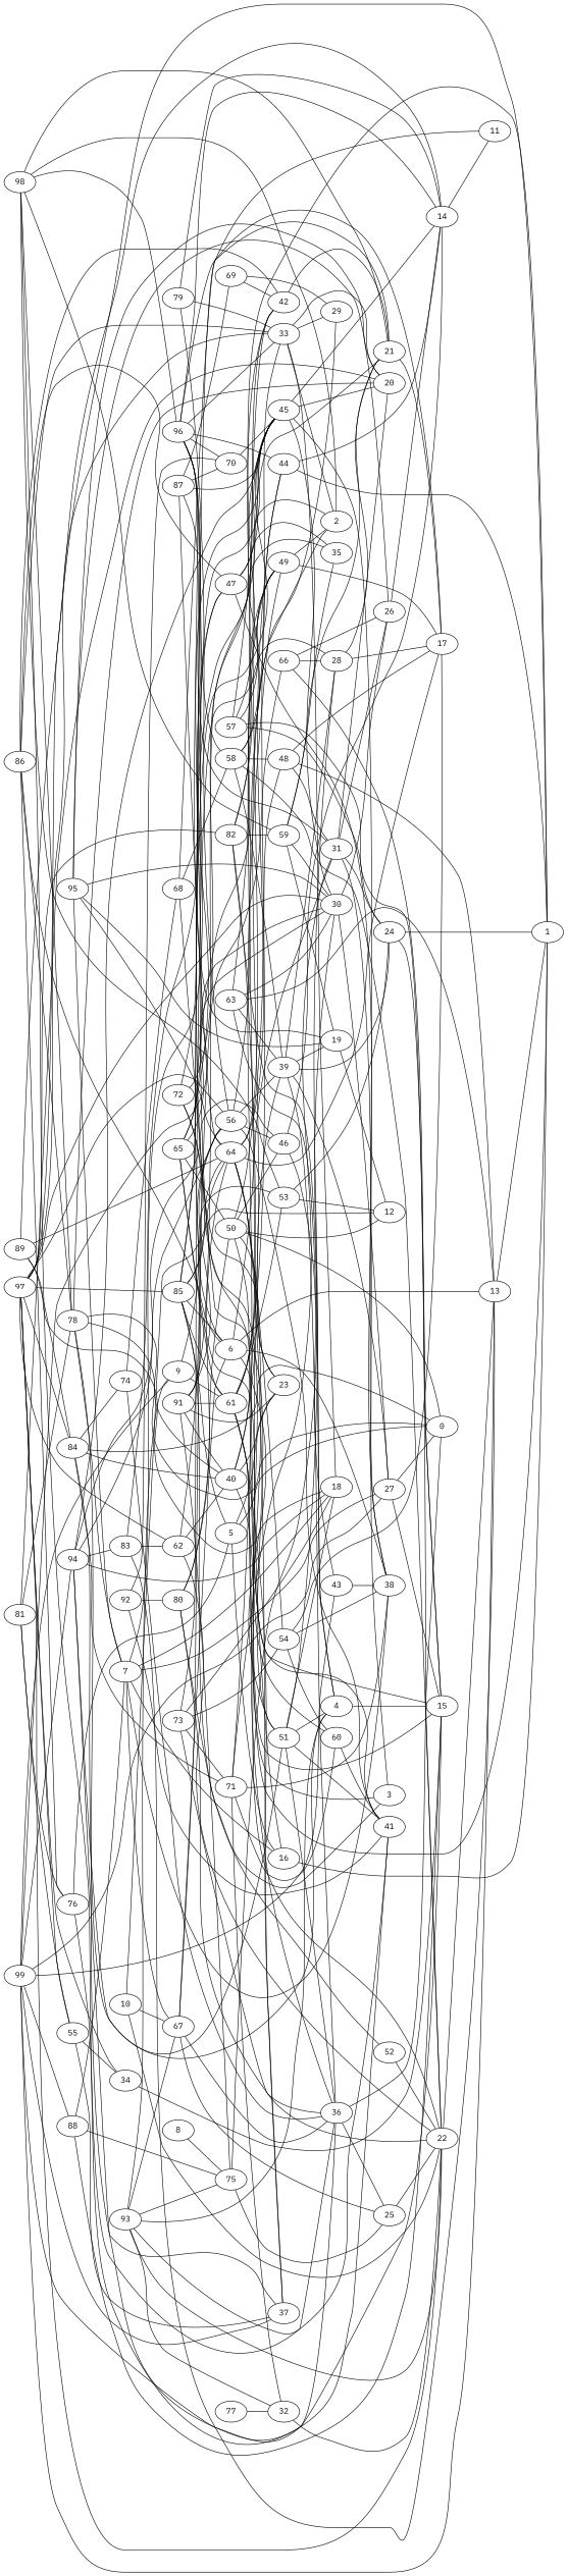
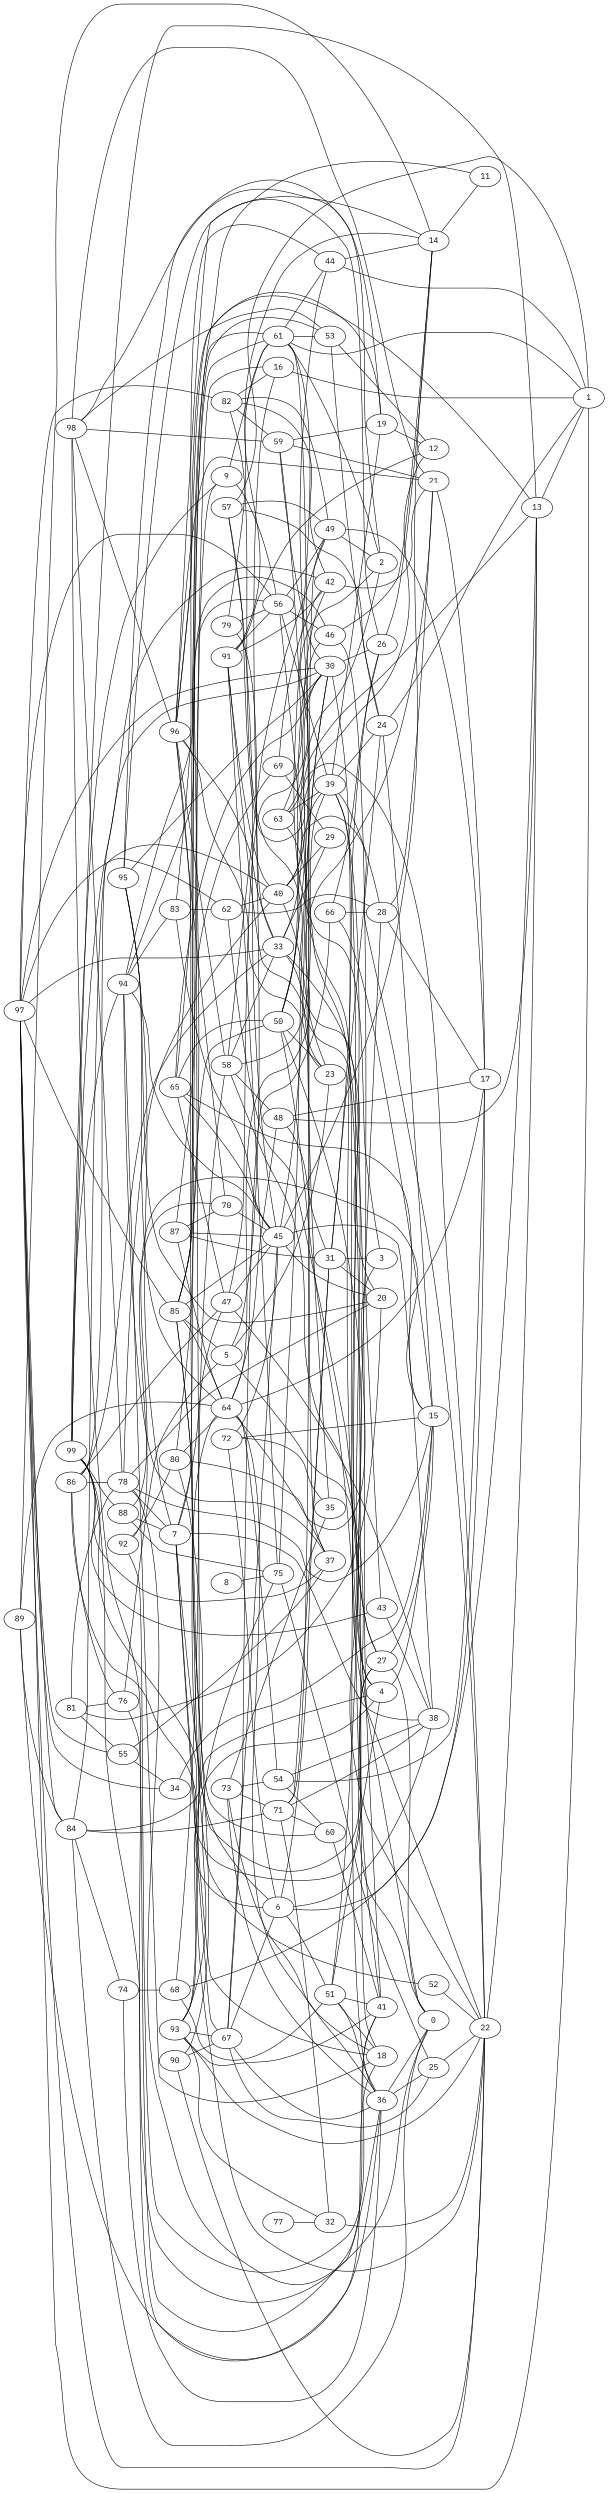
  digraph {
    fontname="IBM Plex Mono"
    rankdir=LR
    node [fontname="IBM Plex Mono"]
    edge [color=black dir=none fontname="IBM Plex Mono"]
    89
    64
    14
    18
    84
    17
    36
    21
    54
    48
    37
    28
    25
    0
    22
    98
    2
    53
    96
    59
    78
    88
    75
    15
    7
    38
    92
    41
    70
    80
    87
    45
    31
    69
    30
    20
    68
    51
    58
    4
    60
    76
    5
    24
    1
    91
    23
    42
    61
    56
    12
    40
    13
    26
    3
    34
    93
    9
    67
    32
    66
    6
    77
    72
    35
    97
    62
    55
    82
    85
    33
    16
    49
    27
    52
    11
    8
    83
    65
    47
    50
    44
-   90 [label=10]
+   90
    57
    94
    46
    39
    43
    29
    71
    19
    73
    79
    99
    74
    63
    81
    95
    86
    subgraph sub_1 {
      89
      64
      14
      18
      84
      17
      36
      21
      54
      48
      37
      28
      25
      0
      22
      98
      2
      53
      96
      59
      78
      88
      75
      15
      7
      38
      92
      41
      70
      80
      87
      45
      31
      69
      30
      20
      68
      51
      58
      4
      60
      76
      5
      24
      1
      91
      23
      42
      61
      56
      12
      40
      13
      26
      3
      34
      93
      9
      67
      32
      66
      6
      77
      72
      35
      97
      62
      55
      82
      85
      33
      16
      49
      27
      52
      11
      8
      83
      65
      47
      50
      44
      90
      57
      94
      46
      39
      43
      29
      71
      19
      73
      79
      99
      74
      63
      81
      95
      86
    }
    89 -> 64
    89 -> 14
    89 -> 18
    89 -> 84
    64 -> 17
    64 -> 36
    64 -> 21
    64 -> 54
    64 -> 48
    64 -> 37
    14 -> 11
    84 -> 0
    84 -> 4
    84 -> 40
    84 -> 71
    84 -> 74
    36 -> 25
    36 -> 0
    21 -> 17
    54 -> 17
    54 -> 38
    54 -> 60
    48 -> 17
    48 -> 31
    48 -> 13
    28 -> 17
    28 -> 21
    25 -> 22
    22 -> 13
    98 -> 36
    98 -> 21
    98 -> 2
    98 -> 53
    98 -> 96
    98 -> 59
    98 -> 78
    53 -> 24
    53 -> 12
    96 -> 14
    96 -> 21
    96 -> 70
    96 -> 58
    96 -> 60
    96 -> 23
    96 -> 33
    96 -> 44
    96 -> 19
    59 -> 21
    59 -> 30
    59 -> 35
    59 -> 19
    78 -> 0
    78 -> 15
    78 -> 7
    78 -> 20
    78 -> 40
    88 -> 75
    88 -> 15
    88 -> 7
    75 -> 25
    75 -> 30
    7 -> 18
    7 -> 38
    7 -> 67
    7 -> 16
    7 -> 27
    7 -> 47
    92 -> 41
    92 -> 70
    92 -> 80
    70 -> 45
    80 -> 64
    80 -> 22
    80 -> 3
    80 -> 50
    87 -> 64
    87 -> 70
    87 -> 45
    87 -> 31
    87 -> 69
    45 -> 14
    45 -> 38
    45 -> 30
    45 -> 20
    31 -> 20
    31 -> 24
    31 -> 26
    31 -> 3
    69 -> 42
    69 -> 29
    30 -> 26
    30 -> 27
    68 -> 17
    68 -> 51
    68 -> 58
    51 -> 18
    51 -> 36
    51 -> 28
    51 -> 41
    51 -> 4
    58 -> 48
    58 -> 22
    58 -> 33
    58 -> 49
    58 -> 39
    4 -> 15
    60 -> 41
    76 -> 41
    76 -> 5
    5 -> 0
    5 -> 23
    5 -> 16
    24 -> 15
    24 -> 1
    91 -> 75
    91 -> 23
    91 -> 42
    91 -> 61
    91 -> 56
    91 -> 12
    91 -> 40
    42 -> 21
    61 -> 37
    61 -> 2
    61 -> 53
    61 -> 1
    61 -> 3
    61 -> 44
    56 -> 41
    56 -> 49
    56 -> 46
    56 -> 39
    40 -> 22
    40 -> 23
    40 -> 39
    40 -> 29
    13 -> 1
    26 -> 14
    34 -> 15
    93 -> 22
    93 -> 75
    93 -> 41
    93 -> 4
    93 -> 9
    93 -> 67
    93 -> 32
    9 -> 61
    9 -> 56
    67 -> 36
    67 -> 25
+   67 -> 45
    67 -> 66
    67 -> 6
    32 -> 22
    66 -> 28
    66 -> 15
    66 -> 26
    6 -> 38
    6 -> 31
    6 -> 51
    6 -> 13
    77 -> 32
    72 -> 15
    72 -> 45
    72 -> 6
    72 -> 35
    97 -> 84
    97 -> 22
    97 -> 30
    97 -> 1
    97 -> 56
    97 -> 34
    97 -> 62
    97 -> 55
    97 -> 82
    97 -> 85
    97 -> 33
    62 -> 28
    62 -> 22
    62 -> 40
    55 -> 37
    55 -> 34
    82 -> 59
    82 -> 4
    82 -> 42
    82 -> 16
    82 -> 49
    85 -> 64
    85 -> 53
    85 -> 45
    85 -> 5
    85 -> 61
    85 -> 6
    85 -> 52
    85 -> 11
    33 -> 18
    33 -> 2
    33 -> 20
    33 -> 29
    16 -> 1
    49 -> 17
    49 -> 2
    27 -> 0
    27 -> 15
    52 -> 22
    8 -> 75
    83 -> 45
    83 -> 13
    83 -> 62
    65 -> 15
    65 -> 45
    65 -> 30
    65 -> 61
    65 -> 47
    65 -> 50
    47 -> 2
    47 -> 38
    47 -> 45
    50 -> 0
    50 -> 41
    50 -> 23
    50 -> 12
    50 -> 44
    50 -> 46
    44 -> 14
    44 -> 1
    90 -> 64
    90 -> 22
    90 -> 67
    57 -> 22
    57 -> 45
    57 -> 24
    57 -> 1
    57 -> 49
    94 -> 18
    94 -> 37
    94 -> 45
-   94 -> 51
    94 -> 56
    94 -> 83
    94 -> 46
    46 -> 14
    46 -> 43
    39 -> 36
    39 -> 28
    39 -> 24
    39 -> 27
    39 -> 19
    43 -> 38
    71 -> 38
    71 -> 31
    71 -> 60
    71 -> 32
    71 -> 49
    19 -> 12
    73 -> 18
    73 -> 36
    73 -> 54
    73 -> 35
    73 -> 71
    79 -> 14
    79 -> 56
    79 -> 33
    99 -> 36
    99 -> 37
    99 -> 88
    99 -> 30
    99 -> 13
    99 -> 9
    99 -> 27
    99 -> 94
    99 -> 43
    74 -> 36
    74 -> 68
    63 -> 30
    63 -> 4
    63 -> 42
    63 -> 13
    63 -> 39
    81 -> 78
    81 -> 20
    81 -> 76
    81 -> 55
    95 -> 64
    95 -> 7
    95 -> 30
    95 -> 20
    95 -> 26
    95 -> 19
    86 -> 78
    86 -> 76
    86 -> 42
    86 -> 6
    86 -> 33
    86 -> 47
  }
